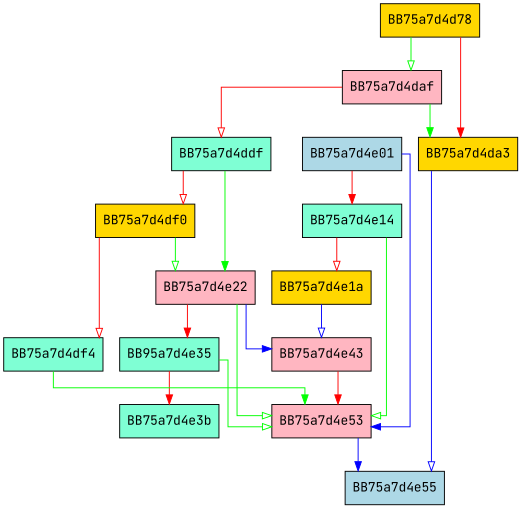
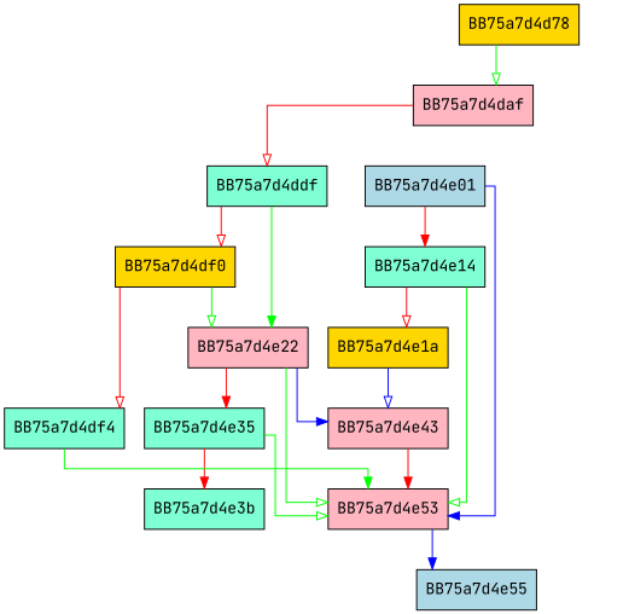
  digraph {
    fontname="JetBrains Mono"
    splines=ortho
    node [fillcolor=aquamarine fontname="JetBrains Mono" shape=box style=filled]
    edge [arrowhead=onormal color=red fontname="JetBrains Mono"]
    BB75a7d4d78 [fillcolor=gold]
    BB75a7d4daf [fillcolor=lightpink]
-   BB75a7d4da3 [fillcolor=gold]
    BB75a7d4ddf
    BB75a7d4e55 [fillcolor=lightblue]
    BB75a7d4e22 [fillcolor=lightpink]
    BB75a7d4df0 [fillcolor=gold]
    BB75a7d4e53 [fillcolor=lightpink]
-   BB75a7d4e35 [label=BB95a7d4e35]
+   BB75a7d4e35
    BB75a7d4e43 [fillcolor=lightpink]
    BB75a7d4df4
    BB75a7d4e3b
    BB75a7d4e01 [fillcolor=lightblue]
    BB75a7d4e14
    BB75a7d4e1a [fillcolor=gold]
    BB75a7d4d78 -> BB75a7d4daf [color=green]
-   BB75a7d4d78 -> BB75a7d4da3 [arrowhead=normal]
-   BB75a7d4daf -> BB75a7d4da3 [arrowhead=normal color=green]
    BB75a7d4daf -> BB75a7d4ddf
-   BB75a7d4da3 -> BB75a7d4e55 [color=blue]
    BB75a7d4ddf -> BB75a7d4e22 [arrowhead=normal color=green]
    BB75a7d4ddf -> BB75a7d4df0
    BB75a7d4e22 -> BB75a7d4e53 [color=green]
    BB75a7d4e22 -> BB75a7d4e35 [arrowhead=normal]
    BB75a7d4e22 -> BB75a7d4e43 [arrowhead=normal color=blue]
    BB75a7d4df0 -> BB75a7d4e22 [color=green]
    BB75a7d4df0 -> BB75a7d4df4
    BB75a7d4e53 -> BB75a7d4e55 [arrowhead=normal color=blue]
    BB75a7d4e35 -> BB75a7d4e53 [color=green]
    BB75a7d4e35 -> BB75a7d4e3b [arrowhead=normal]
    BB75a7d4e43 -> BB75a7d4e53 [arrowhead=normal]
    BB75a7d4df4 -> BB75a7d4e53 [arrowhead=normal color=green]
    BB75a7d4e01 -> BB75a7d4e53 [arrowhead=normal color=blue]
    BB75a7d4e01 -> BB75a7d4e14 [arrowhead=normal]
    BB75a7d4e14 -> BB75a7d4e53 [color=green]
    BB75a7d4e14 -> BB75a7d4e1a
    BB75a7d4e1a -> BB75a7d4e43 [color=blue]
  }
